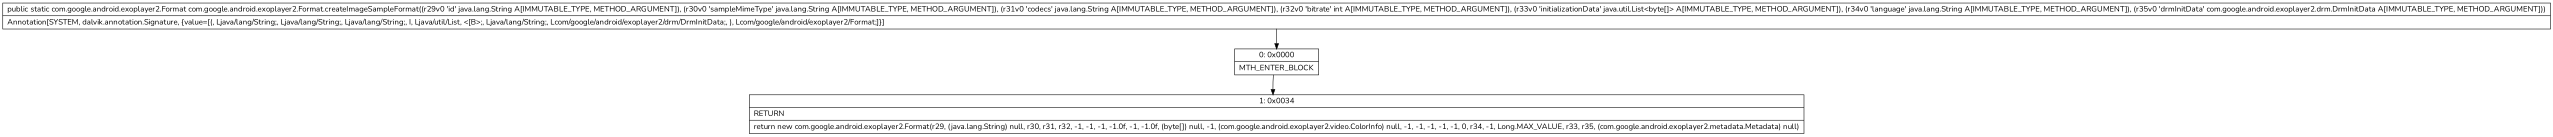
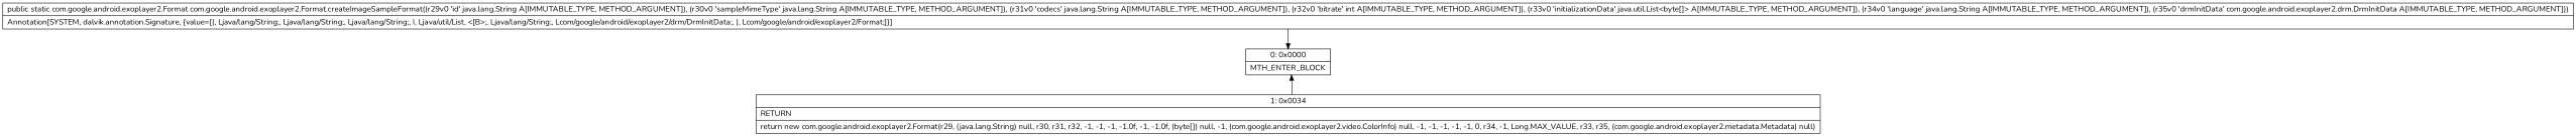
  digraph {
    fontname=Nunito
    node [shape=record fontname=Nunito]
    edge [fontname=Nunito]
    n1 [label="{0\:\ 0x0000|MTH_ENTER_BLOCK\l}"]
    n2 [label="{1\:\ 0x0034|RETURN\l|return new com.google.android.exoplayer2.Format(r29, (java.lang.String) null, r30, r31, r32, \-1, \-1, \-1, \-1.0f, \-1, \-1.0f, (byte[]) null, \-1, (com.google.android.exoplayer2.video.ColorInfo) null, \-1, \-1, \-1, \-1, \-1, 0, r34, \-1, Long.MAX_VALUE, r33, r35, (com.google.android.exoplayer2.metadata.Metadata) null)\l}"]
    n3 [label="{public static com.google.android.exoplayer2.Format com.google.android.exoplayer2.Format.createImageSampleFormat((r29v0 'id' java.lang.String A[IMMUTABLE_TYPE, METHOD_ARGUMENT]), (r30v0 'sampleMimeType' java.lang.String A[IMMUTABLE_TYPE, METHOD_ARGUMENT]), (r31v0 'codecs' java.lang.String A[IMMUTABLE_TYPE, METHOD_ARGUMENT]), (r32v0 'bitrate' int A[IMMUTABLE_TYPE, METHOD_ARGUMENT]), (r33v0 'initializationData' java.util.List\<byte[]\> A[IMMUTABLE_TYPE, METHOD_ARGUMENT]), (r34v0 'language' java.lang.String A[IMMUTABLE_TYPE, METHOD_ARGUMENT]), (r35v0 'drmInitData' com.google.android.exoplayer2.drm.DrmInitData A[IMMUTABLE_TYPE, METHOD_ARGUMENT]))  | Annotation[SYSTEM, dalvik.annotation.Signature, \{value=[(, Ljava\/lang\/String;, Ljava\/lang\/String;, Ljava\/lang\/String;, I, Ljava\/util\/List, \<[B\>;, Ljava\/lang\/String;, Lcom\/google\/android\/exoplayer2\/drm\/DrmInitData;, ), Lcom\/google\/android\/exoplayer2\/Format;]\}]\l}"]
-   n1 -> n2
+   n2 -> n1
    n3 -> n1
  }
